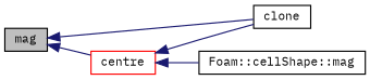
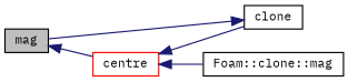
  digraph {
    fontname="IBM Plex Mono"
    rankdir=LR
    node [color=black fontname="IBM Plex Mono" fontsize=10 shape=record]
    edge [color=midnightblue dir=back fontname="IBM Plex Mono" fontsize=10 labelfontname=FreeSans labelfontsize=10 style=solid]
    n1 [fillcolor=grey75 fontcolor=black height=0.2 label=mag style=filled width=0.4]
    n2 [color=red height=0.2 label=centre width=0.4]
    n3 [height=0.2 label=clone width=0.4]
-   n4 [height=0.2 label="Foam::cellShape::mag" width=0.4]
+   n4 [height=0.2 label="Foam::clone::mag" width=0.4]
    n1 -> n2
-   n1 -> n3
+   n3 -> n1
    n2 -> n3
    n2 -> n4
  }
